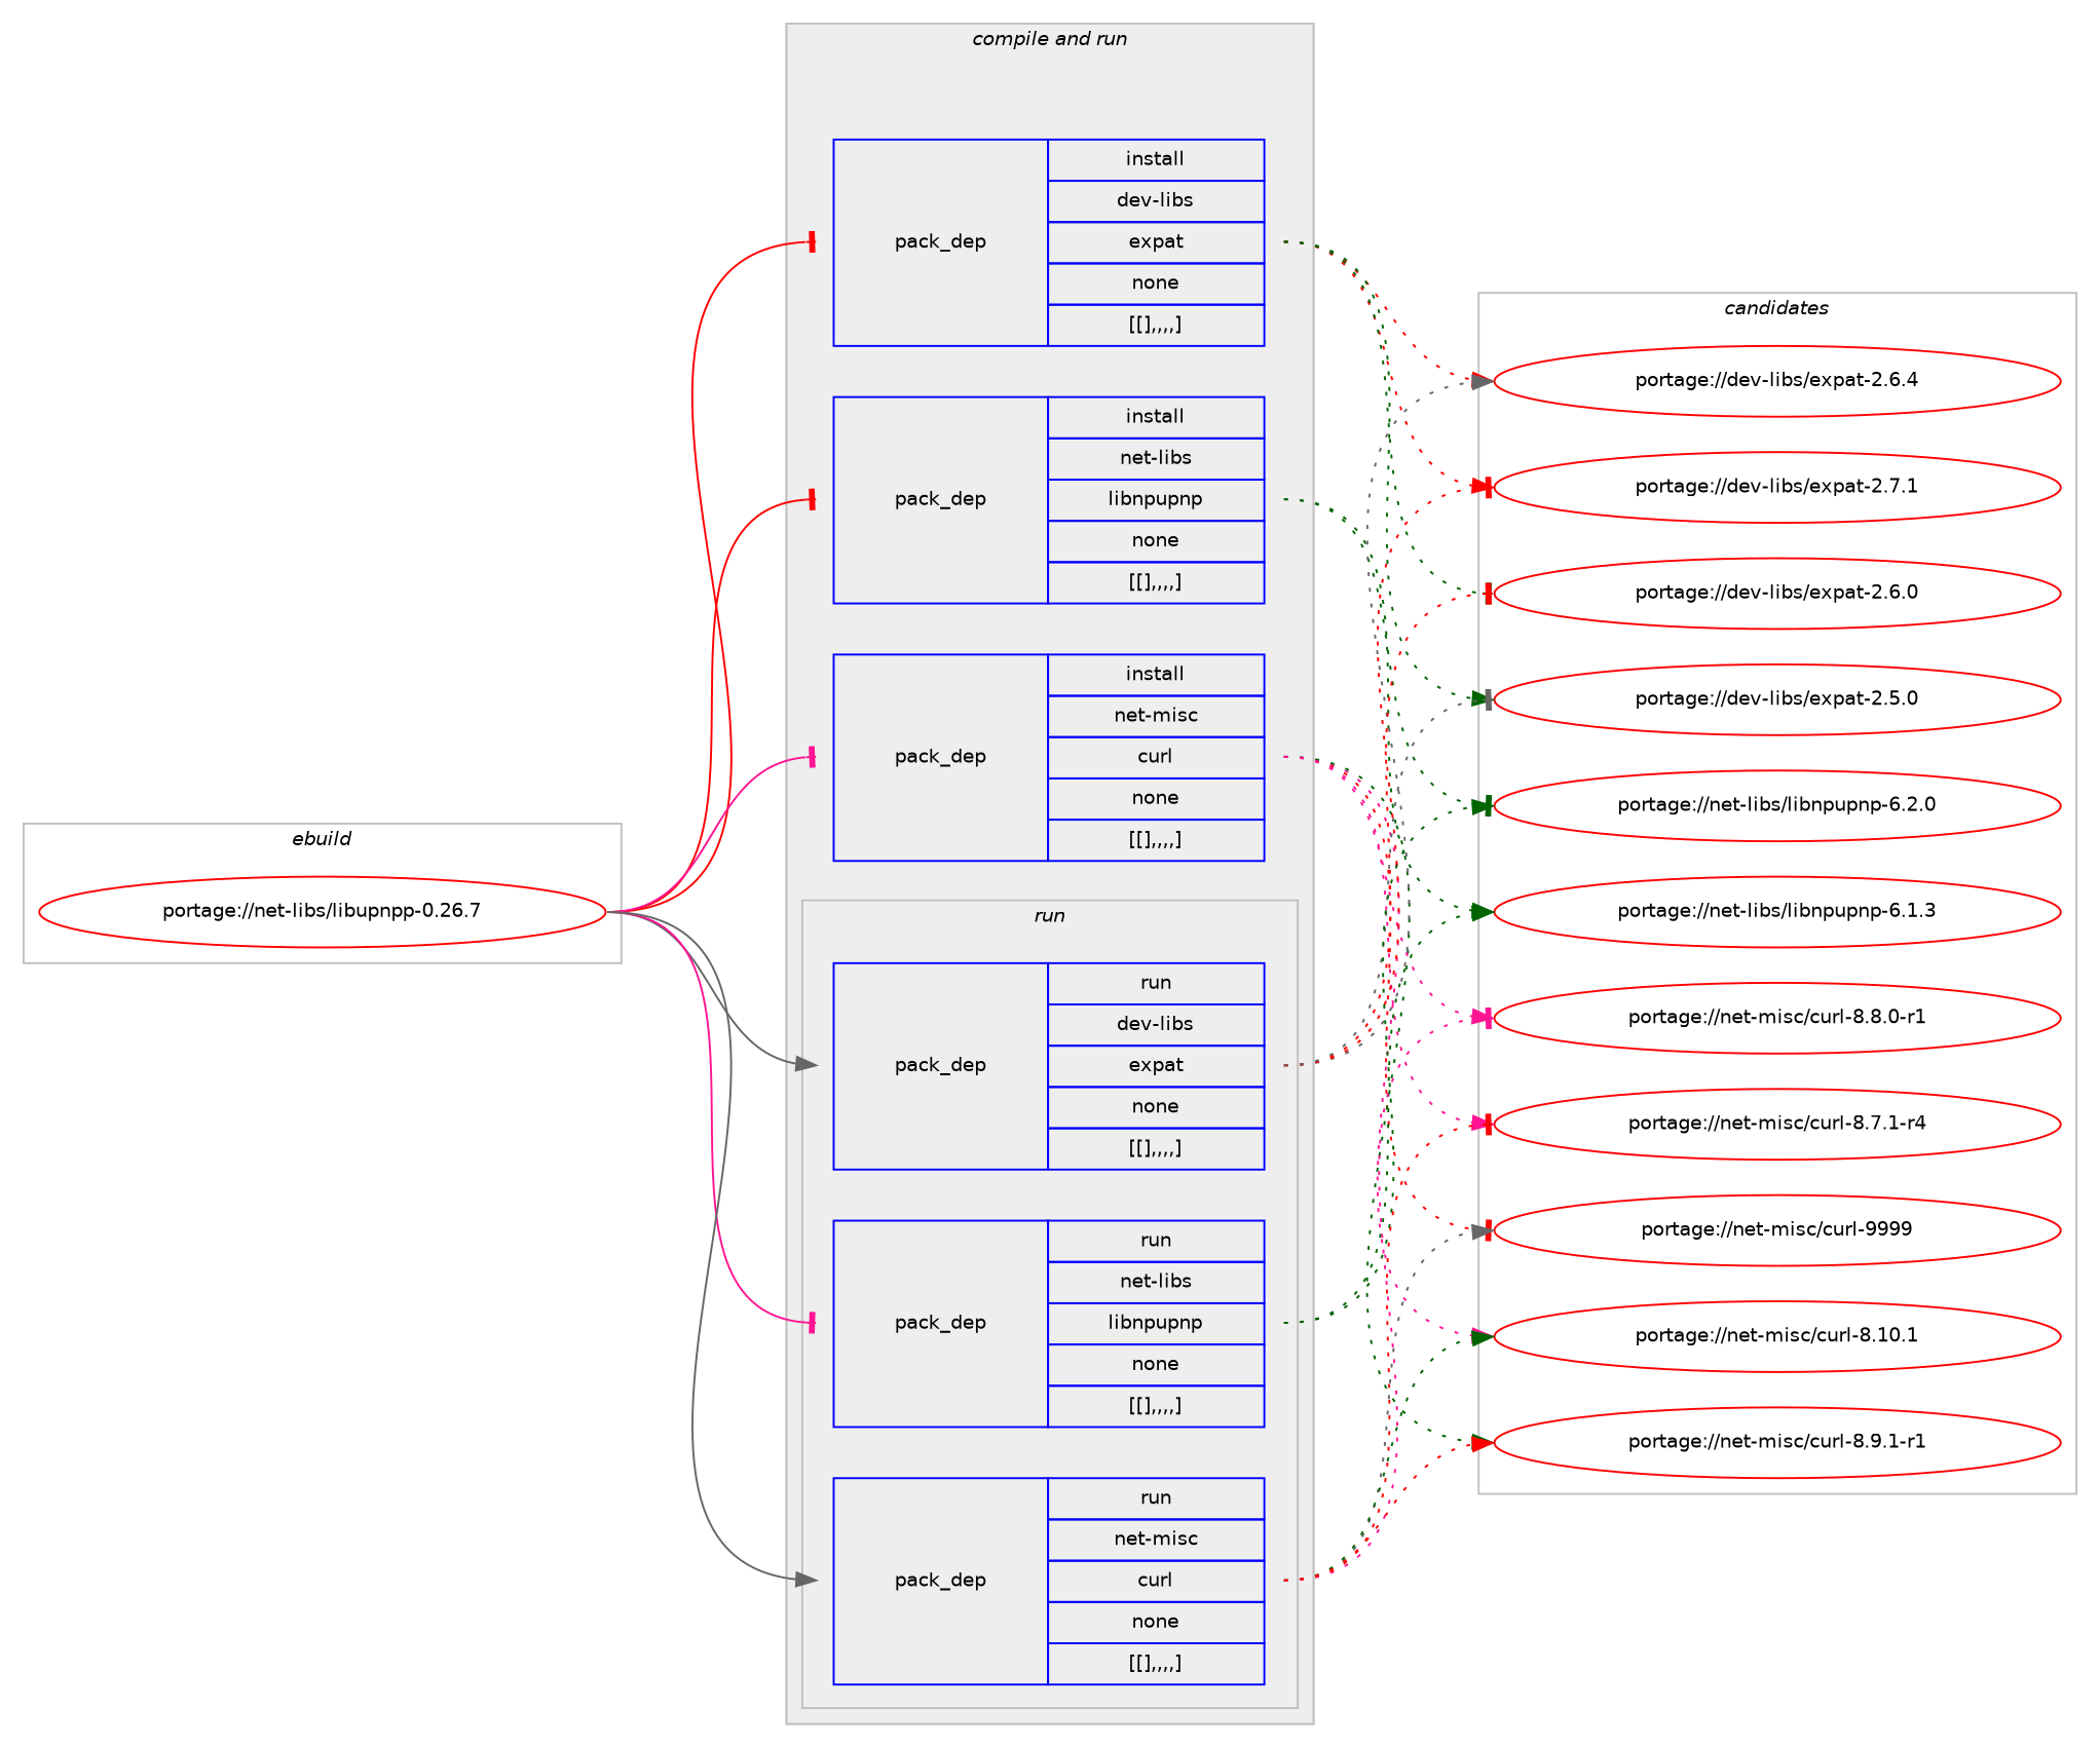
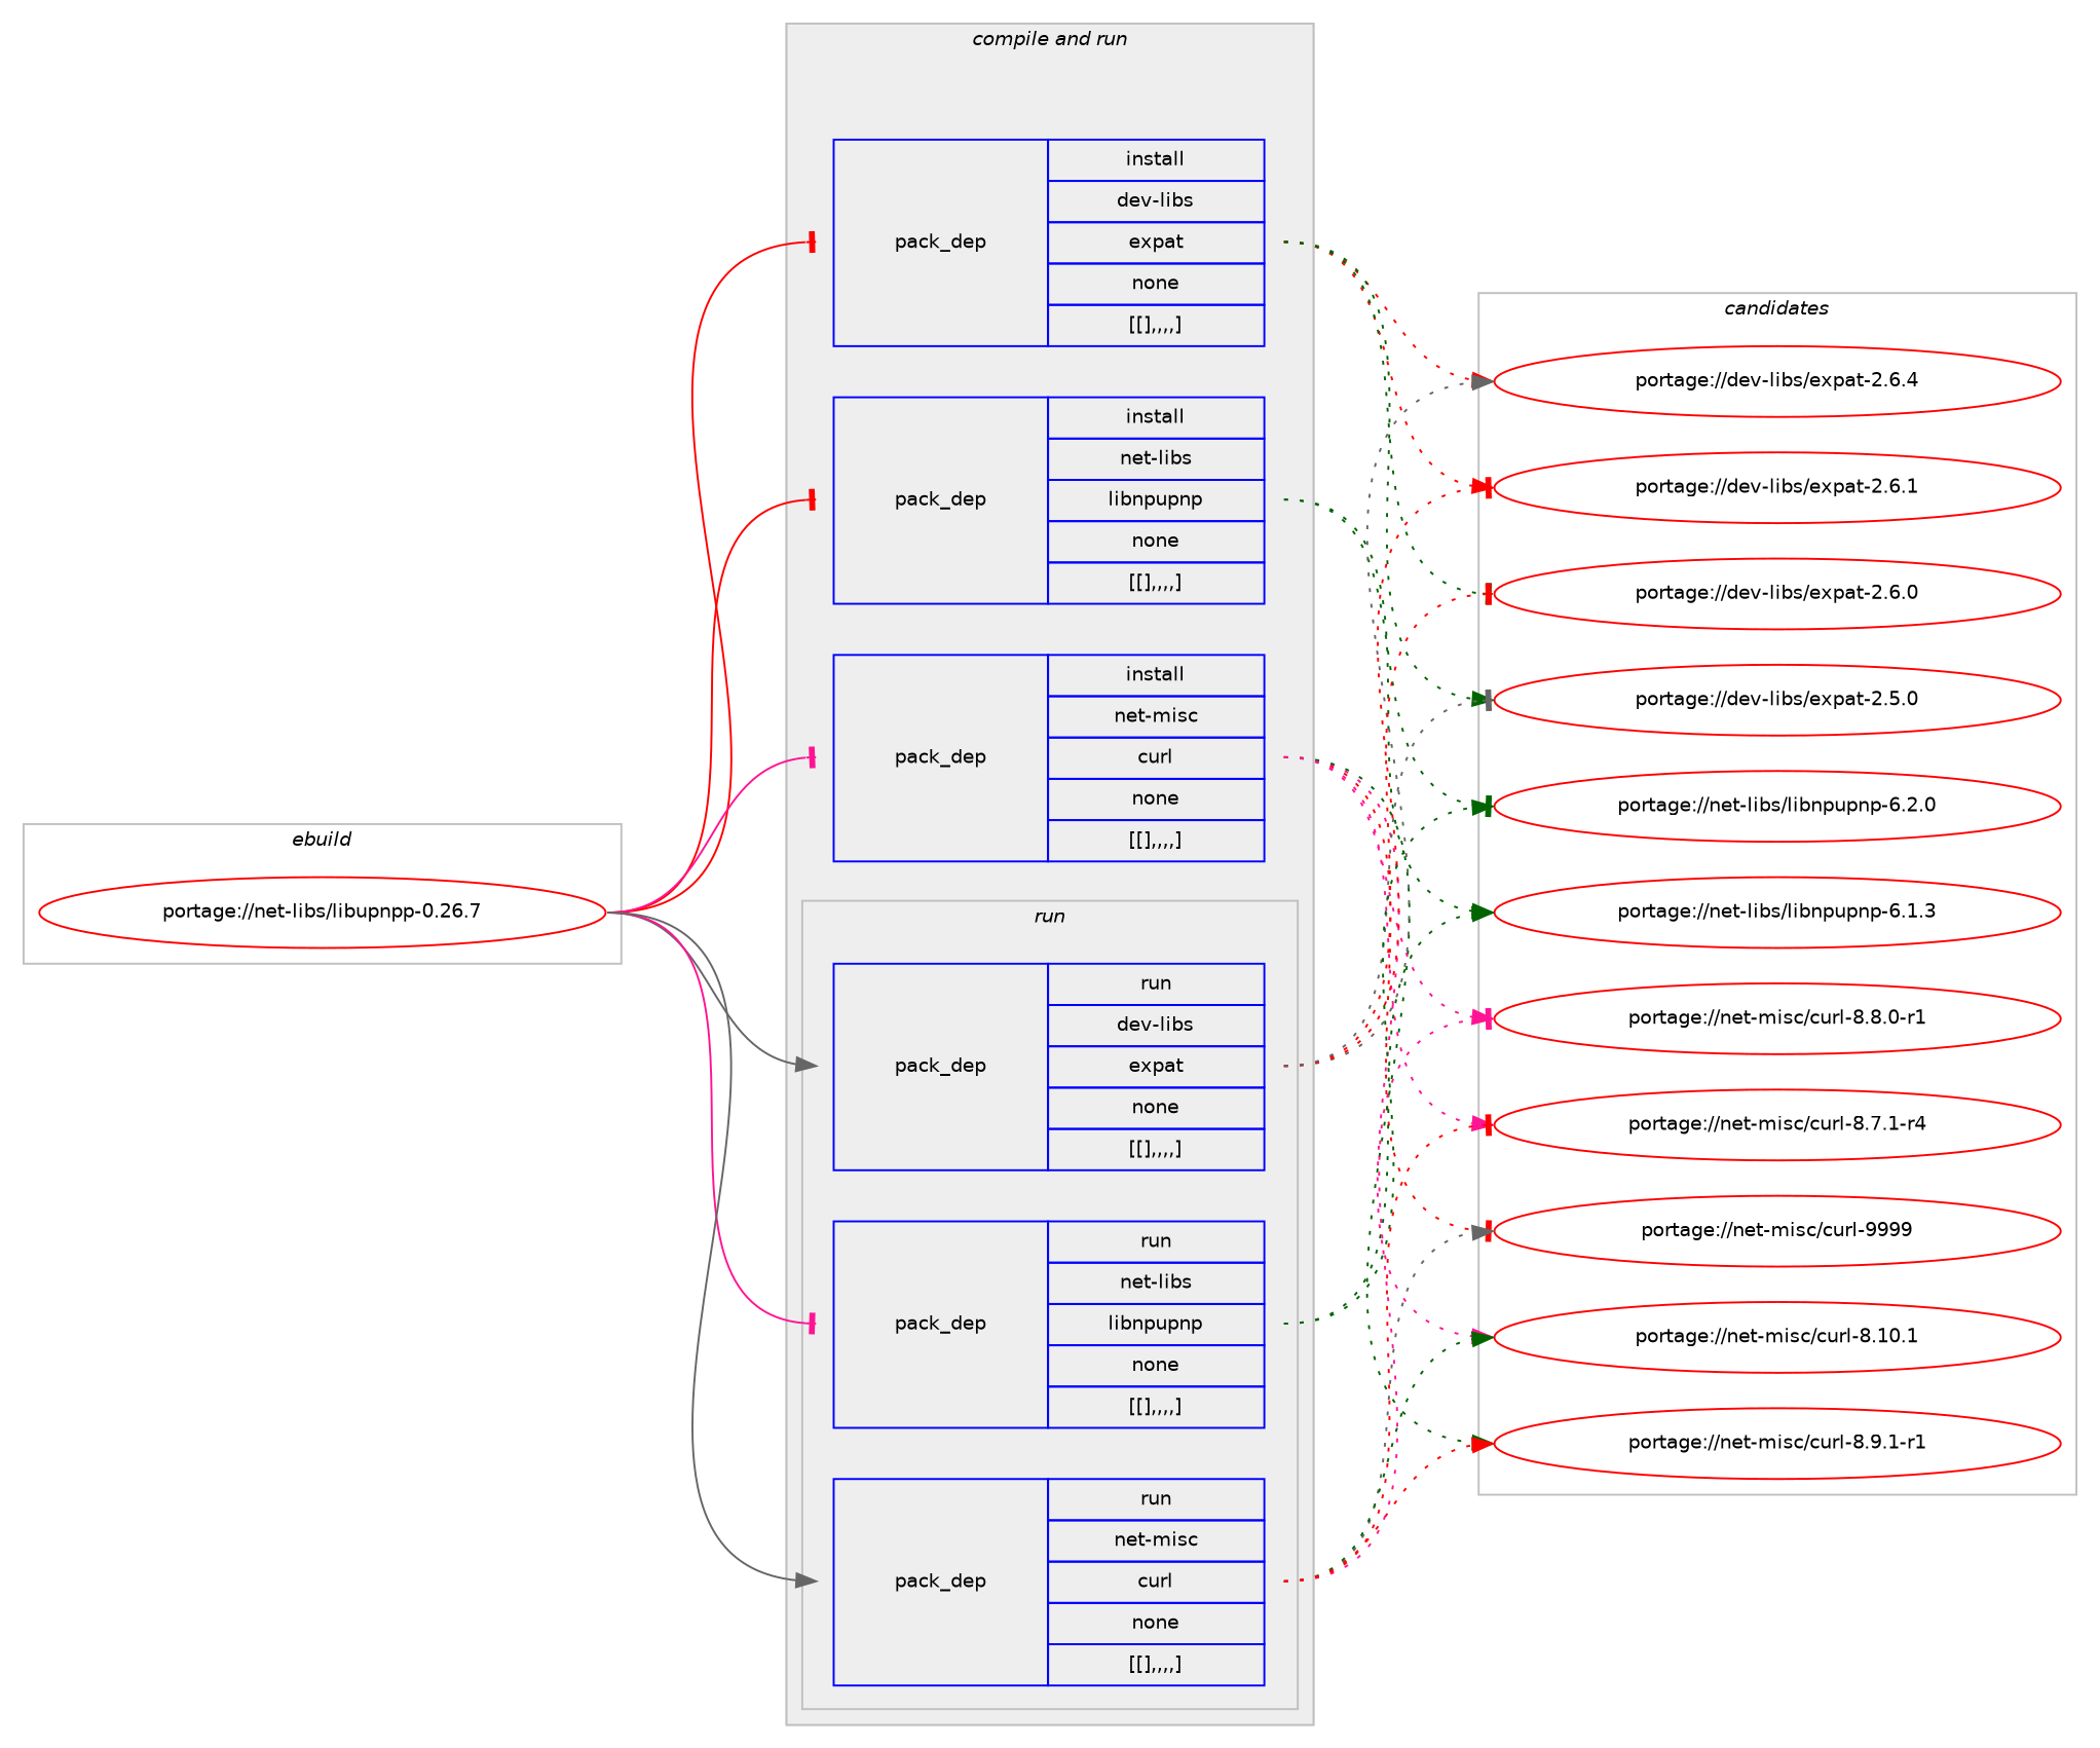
  digraph {
    compound=true
    concentrate=true
    fontname=Helvetica
    fontsize=10
    newrank=true
    rankdir=LR
    ranksep=1.5
    node [color=red fontname=Helvetica fontsize=10]
    edge [arrowhead=normal color=red headport=w style=dotted tailport=e weight=100]
    n1 [label="portage://net-libs/libupnpp-0.26.7" width=4]
    n2 [color=blue label=<<TABLE BORDER="0" CELLBORDER="1" CELLSPACING="0" CELLPADDING="4" WIDTH="220"><TR><TD ROWSPAN="6" CELLPADDING="30">pack_dep</TD></TR><TR><TD WIDTH="110">install</TD></TR><TR><TD>dev-libs</TD></TR><TR><TD>expat</TD></TR><TR><TD>none</TD></TR><TR><TD>[[],,,,]</TD></TR></TABLE>> shape=none]
    n3 [color=blue label=<<TABLE BORDER="0" CELLBORDER="1" CELLSPACING="0" CELLPADDING="4" WIDTH="220"><TR><TD ROWSPAN="6" CELLPADDING="30">pack_dep</TD></TR><TR><TD WIDTH="110">install</TD></TR><TR><TD>net-libs</TD></TR><TR><TD>libnpupnp</TD></TR><TR><TD>none</TD></TR><TR><TD>[[],,,,]</TD></TR></TABLE>> shape=none]
    n4 [color=blue label=<<TABLE BORDER="0" CELLBORDER="1" CELLSPACING="0" CELLPADDING="4" WIDTH="220"><TR><TD ROWSPAN="6" CELLPADDING="30">pack_dep</TD></TR><TR><TD WIDTH="110">install</TD></TR><TR><TD>net-misc</TD></TR><TR><TD>curl</TD></TR><TR><TD>none</TD></TR><TR><TD>[[],,,,]</TD></TR></TABLE>> shape=none]
    n5 [color=blue label=<<TABLE BORDER="0" CELLBORDER="1" CELLSPACING="0" CELLPADDING="4" WIDTH="220"><TR><TD ROWSPAN="6" CELLPADDING="30">pack_dep</TD></TR><TR><TD WIDTH="110">run</TD></TR><TR><TD>dev-libs</TD></TR><TR><TD>expat</TD></TR><TR><TD>none</TD></TR><TR><TD>[[],,,,]</TD></TR></TABLE>> shape=none]
    n6 [color=blue label=<<TABLE BORDER="0" CELLBORDER="1" CELLSPACING="0" CELLPADDING="4" WIDTH="220"><TR><TD ROWSPAN="6" CELLPADDING="30">pack_dep</TD></TR><TR><TD WIDTH="110">run</TD></TR><TR><TD>net-libs</TD></TR><TR><TD>libnpupnp</TD></TR><TR><TD>none</TD></TR><TR><TD>[[],,,,]</TD></TR></TABLE>> shape=none]
    n7 [color=blue label=<<TABLE BORDER="0" CELLBORDER="1" CELLSPACING="0" CELLPADDING="4" WIDTH="220"><TR><TD ROWSPAN="6" CELLPADDING="30">pack_dep</TD></TR><TR><TD WIDTH="110">run</TD></TR><TR><TD>net-misc</TD></TR><TR><TD>curl</TD></TR><TR><TD>none</TD></TR><TR><TD>[[],,,,]</TD></TR></TABLE>> shape=none]
    n8 [label="portage://dev-libs/expat-2.6.4" width=4]
-   n9 [label="portage://dev-libs/expat-2.7.1" width=4]
+   n9 [label="portage://dev-libs/expat-2.6.1" width=4]
    n10 [label="portage://dev-libs/expat-2.6.0" width=4]
    n11 [label="portage://dev-libs/expat-2.5.0" width=4]
    n12 [label="portage://net-libs/libnpupnp-6.2.0" width=4]
    n13 [label="portage://net-libs/libnpupnp-6.1.3" width=4]
    n14 [label="portage://net-misc/curl-9999" width=4]
    n15 [label="portage://net-misc/curl-8.10.1" width=4]
    n16 [label="portage://net-misc/curl-8.9.1-r1" width=4]
    n17 [label="portage://net-misc/curl-8.8.0-r1" width=4]
    n18 [label="portage://net-misc/curl-8.7.1-r4" width=4]
    subgraph cluster_1 {
      color=gray
      label=<<i>ebuild</i>>
      n1
    }
    subgraph cluster_2 {
      color=gray
      label=<<i>dependencies</i>>
      subgraph cluster_3 {
        color=gray
        fillcolor="#eeeeee"
        label=<<i>compile</i>>
        style=filled
        subgraph sub_4 {
          color=gray
          fillcolor="#eeeeee"
          label=<<i>compile</i>>
          style=filled
          n2
        }
        subgraph sub_5 {
          color=gray
          fillcolor="#eeeeee"
          label=<<i>compile</i>>
          style=filled
          n3
        }
        subgraph sub_6 {
          color=gray
          fillcolor="#eeeeee"
          label=<<i>compile</i>>
          style=filled
          n4
        }
      }
      subgraph cluster_7 {
        color=gray
        fillcolor="#eeeeee"
        label=<<i>compile and run</i>>
        style=filled
      }
      subgraph cluster_8 {
        color=gray
        fillcolor="#eeeeee"
        label=<<i>run</i>>
        style=filled
        subgraph sub_9 {
          color=gray
          fillcolor="#eeeeee"
          label=<<i>run</i>>
          style=filled
          n5
        }
        subgraph sub_10 {
          color=gray
          fillcolor="#eeeeee"
          label=<<i>run</i>>
          style=filled
          n6
        }
        subgraph sub_11 {
          color=gray
          fillcolor="#eeeeee"
          label=<<i>run</i>>
          style=filled
          n7
        }
      }
    }
    subgraph cluster_12 {
      color=gray
      label=<<i>candidates</i>>
      rank=same
      subgraph sub_13 {
        color=black
        label=<<i>candidates</i>>
        nodesep=1
        rank=same
        n8
        n9
        n10
        n11
      }
      subgraph sub_14 {
        color=black
        label=<<i>candidates</i>>
        nodesep=1
        rank=same
        n12
        n13
      }
      subgraph sub_15 {
        color=black
        label=<<i>candidates</i>>
        nodesep=1
        rank=same
        n14
        n15
        n16
        n17
        n18
      }
      subgraph sub_16 {
        color=black
        label=<<i>candidates</i>>
        nodesep=1
        rank=same
        n8
        n9
        n10
        n11
      }
      subgraph sub_17 {
        color=black
        label=<<i>candidates</i>>
        nodesep=1
        rank=same
        n12
        n13
      }
      subgraph sub_18 {
        color=black
        label=<<i>candidates</i>>
        nodesep=1
        rank=same
        n14
        n15
        n16
        n17
        n18
      }
    }
    n1 -> n2 [arrowhead=tee style=solid weight=20]
    n1 -> n3 [arrowhead=tee style=solid weight=20]
    n1 -> n4 [arrowhead=tee color=deeppink style=solid weight=20]
    n1 -> n5 [color=gray40 style=solid weight=20]
    n1 -> n6 [arrowhead=tee color=deeppink style=solid weight=20]
    n1 -> n7 [color=gray40 style=solid weight=20]
    n2 -> n8
    n2 -> n9
    n2 -> n10 [arrowhead=tee color=darkgreen]
    n2 -> n11 [color=darkgreen]
    n3 -> n12 [arrowhead=tee color=darkgreen]
    n3 -> n13 [color=darkgreen]
    n4 -> n14 [arrowhead=tee]
    n4 -> n15 [color=deeppink]
    n4 -> n16 [color=darkgreen]
    n4 -> n17 [color=deeppink]
    n4 -> n18 [color=deeppink]
    n5 -> n8 [color=gray40]
    n5 -> n9 [arrowhead=tee]
    n5 -> n10 [arrowhead=tee]
    n5 -> n11 [arrowhead=tee color=gray40]
    n6 -> n12 [color=darkgreen]
    n6 -> n13 [color=darkgreen]
    n7 -> n14 [color=gray40]
    n7 -> n15 [color=darkgreen]
    n7 -> n16
    n7 -> n17 [arrowhead=tee color=deeppink]
    n7 -> n18 [arrowhead=tee]
  }
